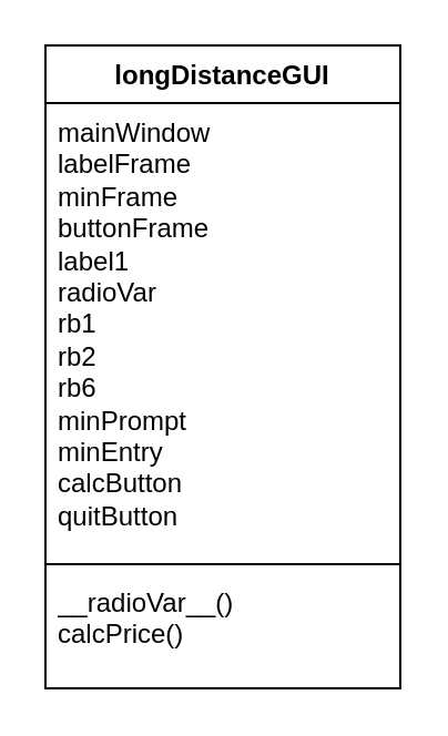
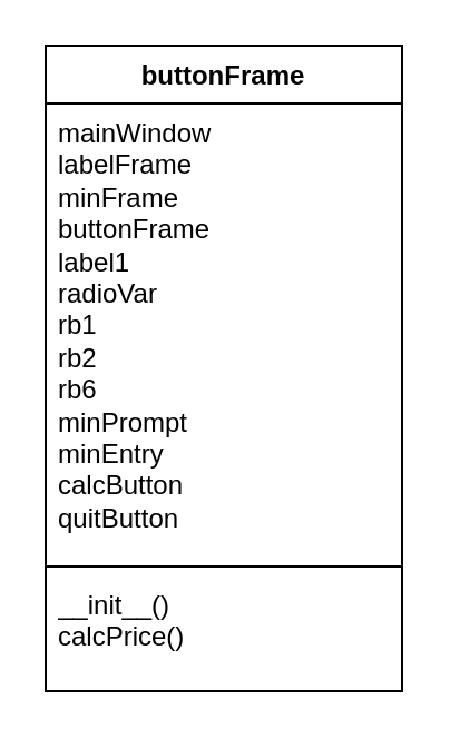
  <mxCell id="0" />
  <mxCell id="1" parent="0" />
- <mxCell id="2" value="longDistanceGUI" style="swimlane;fontStyle=1;align=center;verticalAlign=top;childLayout=stackLayout;horizontal=1;startSize=26;horizontalStack=0;resizeParent=1;resizeParentMax=0;resizeLast=0;collapsible=1;marginBottom=0;whiteSpace=wrap;html=1;" vertex="1" parent="1"><mxGeometry x="20" y="20" width="160" height="290" as="geometry" /></mxCell>
+ <mxCell id="2" value="buttonFrame" style="swimlane;fontStyle=1;align=center;verticalAlign=top;childLayout=stackLayout;horizontal=1;startSize=26;horizontalStack=0;resizeParent=1;resizeParentMax=0;resizeLast=0;collapsible=1;marginBottom=0;whiteSpace=wrap;html=1;" vertex="1" parent="1"><mxGeometry x="20" y="20" width="160" height="290" as="geometry" /></mxCell>
  <mxCell id="3" value="mainWindow&lt;br&gt;labelFrame&lt;br&gt;minFrame&lt;br&gt;buttonFrame&lt;br&gt;label1&lt;br&gt;radioVar&lt;br&gt;rb1&lt;br&gt;rb2&lt;br&gt;rb6&lt;br&gt;minPrompt&lt;br&gt;minEntry&lt;br&gt;calcButton&lt;br&gt;quitButton" style="text;strokeColor=none;fillColor=none;align=left;verticalAlign=top;spacingLeft=4;spacingRight=4;overflow=hidden;rotatable=0;points=[[0,0.5],[1,0.5]];portConstraint=eastwest;whiteSpace=wrap;html=1;" vertex="1" parent="2"><mxGeometry y="26" width="160" height="204" as="geometry" /></mxCell>
  <mxCell id="4" value="" style="line;strokeWidth=1;fillColor=none;align=left;verticalAlign=middle;spacingTop=-1;spacingLeft=3;spacingRight=3;rotatable=0;labelPosition=right;points=[];portConstraint=eastwest;strokeColor=inherit;" vertex="1" parent="2"><mxGeometry y="230" width="160" height="8" as="geometry" /></mxCell>
- <mxCell id="5" value="__radioVar__()&lt;br&gt;calcPrice()" style="text;strokeColor=none;fillColor=none;align=left;verticalAlign=top;spacingLeft=4;spacingRight=4;overflow=hidden;rotatable=0;points=[[0,0.5],[1,0.5]];portConstraint=eastwest;whiteSpace=wrap;html=1;" vertex="1" parent="2"><mxGeometry y="238" width="160" height="52" as="geometry" /></mxCell>
+ <mxCell id="5" value="__init__()&lt;br&gt;calcPrice()" style="text;strokeColor=none;fillColor=none;align=left;verticalAlign=top;spacingLeft=4;spacingRight=4;overflow=hidden;rotatable=0;points=[[0,0.5],[1,0.5]];portConstraint=eastwest;whiteSpace=wrap;html=1;" vertex="1" parent="2"><mxGeometry y="238" width="160" height="52" as="geometry" /></mxCell>
